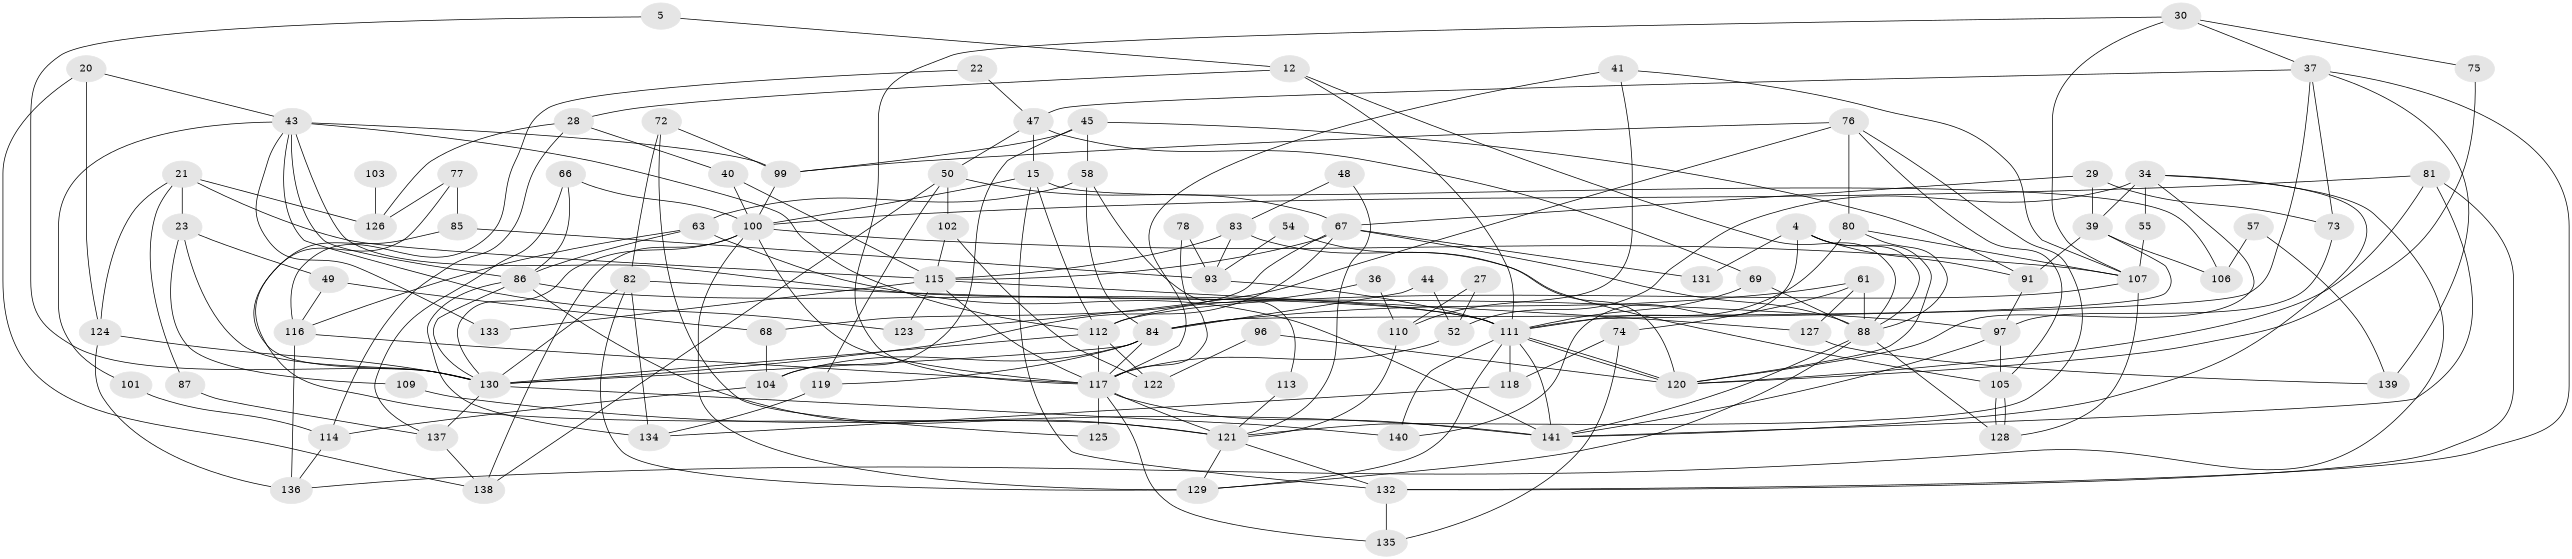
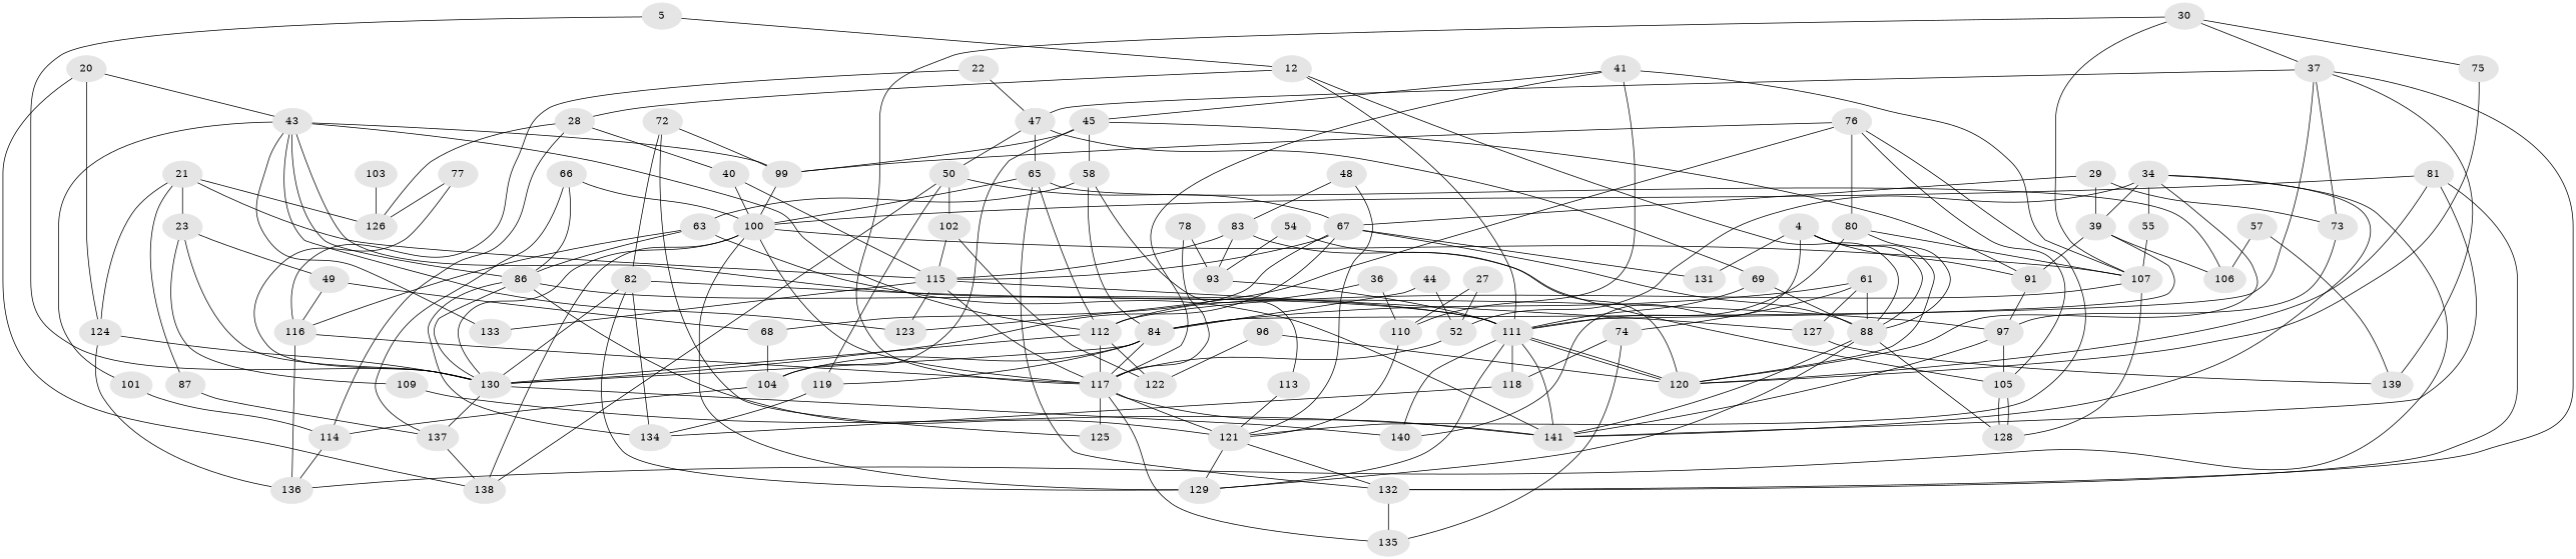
  graph {
    node [color=gray90 style=filled]
    88 [super="+35"]
    141 [super="+94+8+108"]
    129 [super="+19+56"]
    128
    4
    91
    120
    131 [super="+64"]
    140 [super="+95"]
    97 [super="+18"]
    5
    12
    130 [super="+38"]
    28
    111 [super="+62+90"]
    137
    126
    40 [super="+1"]
    114
    118
    43 [super="+42"]
    112 [super="+2+60"]
    86 [super="+70+25"]
    99
    101
    123
    133
    20
    124
    138
    136
    21
    23
    87
    115 [super="+51+89"]
    49
    109
    117 [super="+31+53"]
    127
    22
    47
    116 [super="+32"]
    50
-   65 [label=15]
+   65
    69
    68
    27
    52
    110
    121 [super="+24+46"]
    100 [super="+33+98"]
    39 [super="+26"]
    106
    29
    67 [super="+15"]
    73 [super="+10"]
    30
    37
    75
    107 [super="+14"]
    84 [super="+71"]
    132
    139
    125
    135
    34 [super="+6"]
    55
    36
    122
    104
    119
    41
    45
    58 [super="+7"]
    134
    44
    63
    113
    102
    48
    83
    93 [super="+59"]
    105
    54
    57
    61
    74
    66
    82 [super="+17"]
    72
    76 [super="+3"]
    80
    77
-   85
    78
    81
    103
    96
    88 -- 141 [weight=2]
    88 -- 129
    88 -- 128
    4 -- 88
    4 -- 91
    4 -- 120
    4 -- 131 [weight=2]
    4 -- 140 [weight=2]
    91 -- 97
    97 -- 141
    97 -- 105
    5 -- 12
    5 -- 130
    12 -- 88
    12 -- 28
    12 -- 111
    130 -- 140
    130 -- 137
    28 -- 126
    28 -- 40
    28 -- 114
    111 -- 141 [weight=2]
    111 -- 129
    111 -- 120
    111 -- 120
    111 -- 140 [weight=2]
    111 -- 118
    137 -- 138
    40 -- 115
    40 -- 100
    114 -- 136
    118 -- 134
    43 -- 111
    43 -- 112
    43 -- 86
    43 -- 99
    43 -- 101
    43 -- 123
    43 -- 133
    112 -- 130
    112 -- 117 [weight=2]
    112 -- 122
    86 -- 130
    86 -- 111 [weight=2]
    86 -- 121 [weight=2]
    86 -- 134
    99 -- 100
    101 -- 114
    20 -- 43
    20 -- 124
    20 -- 138
    124 -- 130
    124 -- 136
    21 -- 126
    21 -- 124
    21 -- 23
    21 -- 87
    21 -- 115
    23 -- 130
    23 -- 49
    23 -- 109
    87 -- 137
    115 -- 123
    115 -- 133
    115 -- 117 [weight=2]
    115 -- 127
    49 -- 116
    49 -- 68
    109 -- 141
    117 -- 141 [weight=2]
    117 -- 121 [weight=2]
    117 -- 125
    117 -- 135
    127 -- 139
    22 -- 47
    22 -- 116
    47 -- 50
    47 -- 65
    47 -- 69
    116 -- 136
    116 -- 117 [weight=2]
    50 -- 138
    50 -- 67
    50 -- 119
    50 -- 102
    65 -- 112
    65 -- 100
    65 -- 106
    65 -- 132
    69 -- 88
    69 -- 111
    68 -- 104
    27 -- 52
    27 -- 110
    52 -- 117
    110 -- 121 [weight=2]
    121 -- 129
    121 -- 132
    100 -- 129 [weight=2]
    100 -- 130
    100 -- 138
    100 -- 117
    100 -- 107 [weight=2]
    39 -- 91
    39 -- 111
    39 -- 106
    29 -- 39
    29 -- 67
    29 -- 73
    67 -- 88
    67 -- 131
    67 -- 130
    67 -- 115 [weight=3]
    67 -- 68
    73 -- 97
    30 -- 117
    30 -- 37
    30 -- 75
    30 -- 107
    37 -- 47
    37 -- 73
    37 -- 84
    37 -- 132
    37 -- 139
    75 -- 120
    107 -- 128
    107 -- 112
    84 -- 130 [weight=2]
    84 -- 117
    84 -- 104
    84 -- 119
    132 -- 135
    34 -- 141
    34 -- 120
    34 -- 136
    34 -- 52
    34 -- 39 [weight=2]
    34 -- 55
    55 -- 107
    36 -- 112
    36 -- 110
    104 -- 114
    119 -- 134
    41 -- 117
    41 -- 110
    41 -- 107
+   41 -- 45
    45 -- 91
    45 -- 99
    45 -- 104
    45 -- 58
    58 -- 84 [weight=2]
    58 -- 63 [weight=2]
    58 -- 113
    44 -- 52
    44 -- 84
    63 -- 141
    63 -- 86
    63 -- 116
    113 -- 121
    102 -- 115
    102 -- 122
    48 -- 121
    48 -- 83
    83 -- 115
    83 -- 93
    83 -- 105
    93 -- 111 [weight=2]
    105 -- 128
    105 -- 128
    54 -- 120
    54 -- 93
    57 -- 106
    57 -- 139
    61 -- 88
    61 -- 127
    61 -- 84
    61 -- 74
    74 -- 118
    74 -- 135
    66 -- 137
    66 -- 86
    66 -- 100
    82 -- 129
    82 -- 97
    82 -- 130
    82 -- 134
    72 -- 99
    72 -- 125
    72 -- 82
    76 -- 99
    76 -- 123
    76 -- 121
    76 -- 105
    76 -- 80
    80 -- 88
    80 -- 111
    80 -- 107
    77 -- 130
    77 -- 126
-   77 -- 85
-   85 -- 121
-   85 -- 93
    78 -- 117
    78 -- 93
    81 -- 141
    81 -- 120
    81 -- 100
    81 -- 132
    103 -- 126
    96 -- 120
    96 -- 122
  }
